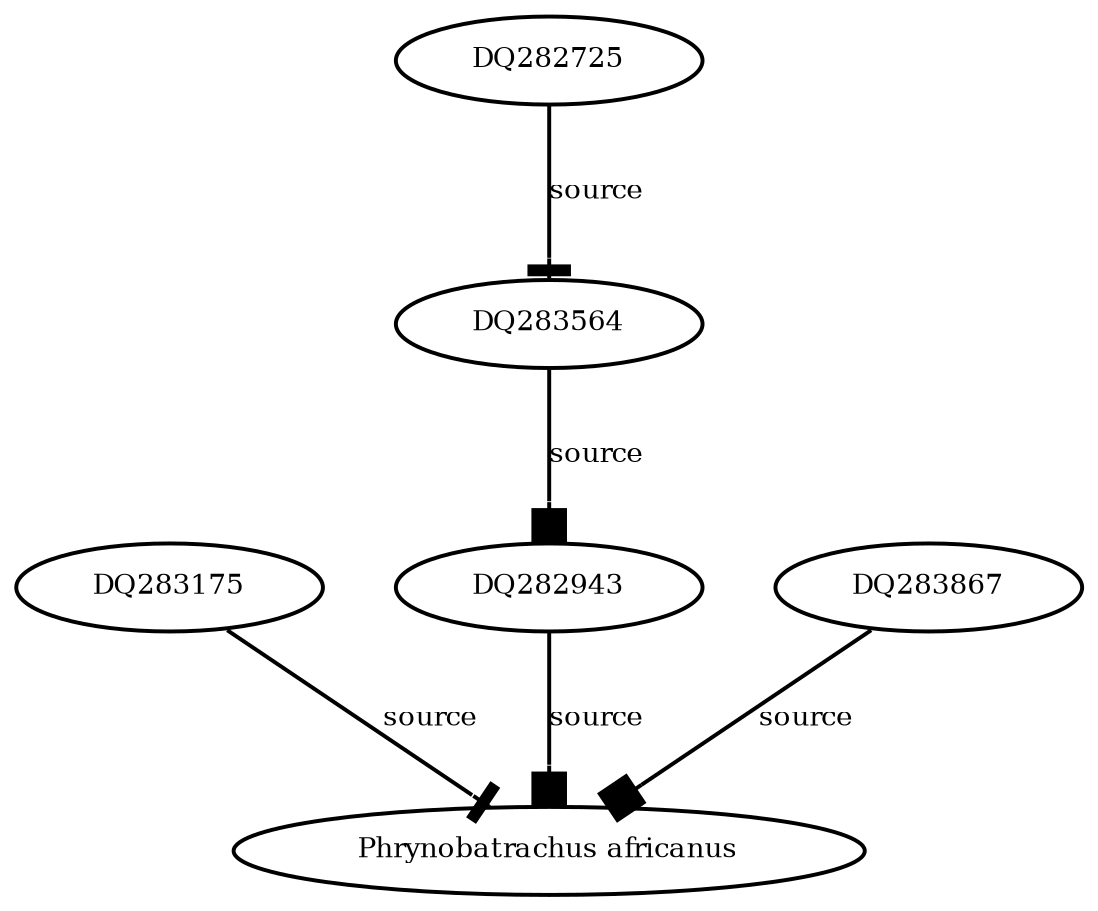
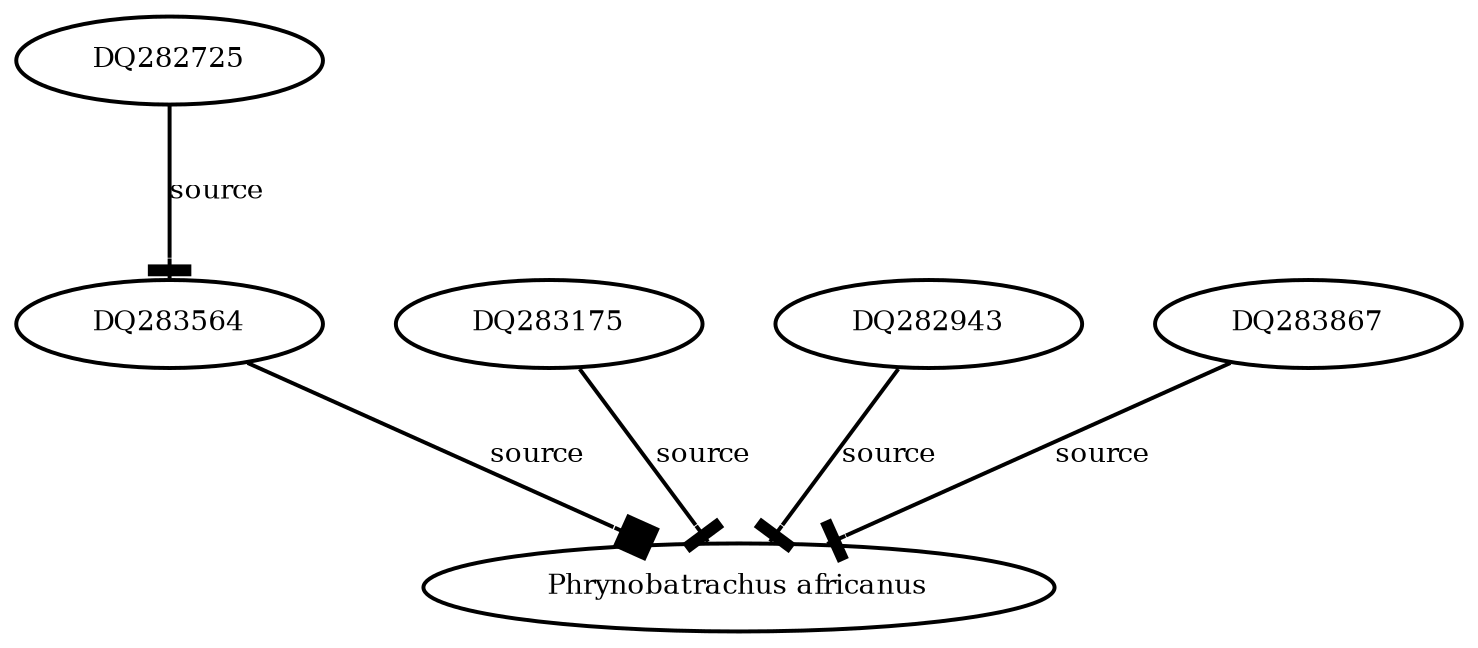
  digraph {
    fontname="DejaVu Serif"
    node [fontname="DejaVu Serif" fontsize=7]
    edge [arrowhead=tee fontname="DejaVu Serif" fontsize=7]
    n1 [height=0.27433100247 label="Phrynobatrachus africanus" width=0.27433100247]
    n2 [height=0.27433100247 label=DQ282725 width=0.27433100247]
    n3 [height=0.27433100247 label=DQ283564 width=0.27433100247]
    n4 [height=0.27433100247 label=DQ283175 width=0.27433100247]
    n5 [height=0.27433100247 label=DQ282943 width=0.27433100247]
    n6 [height=0.27433100247 label=DQ283867 width=0.27433100247]
    n2 -> n3 [label=source]
-   n3 -> n5 [arrowhead=box label=source]
+   n3 -> n1 [arrowhead=box label=source]
    n4 -> n1 [label=source]
-   n5 -> n1 [arrowhead=box label=source]
-   n6 -> n1 [arrowhead=box label=source]
+   n5 -> n1 [label=source]
+   n6 -> n1 [label=source]
  }
